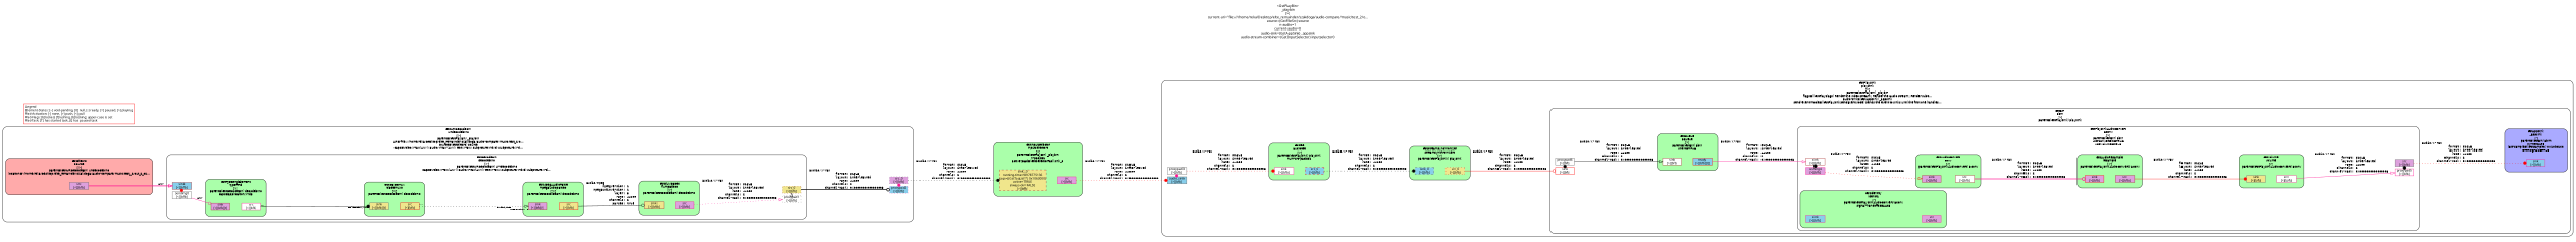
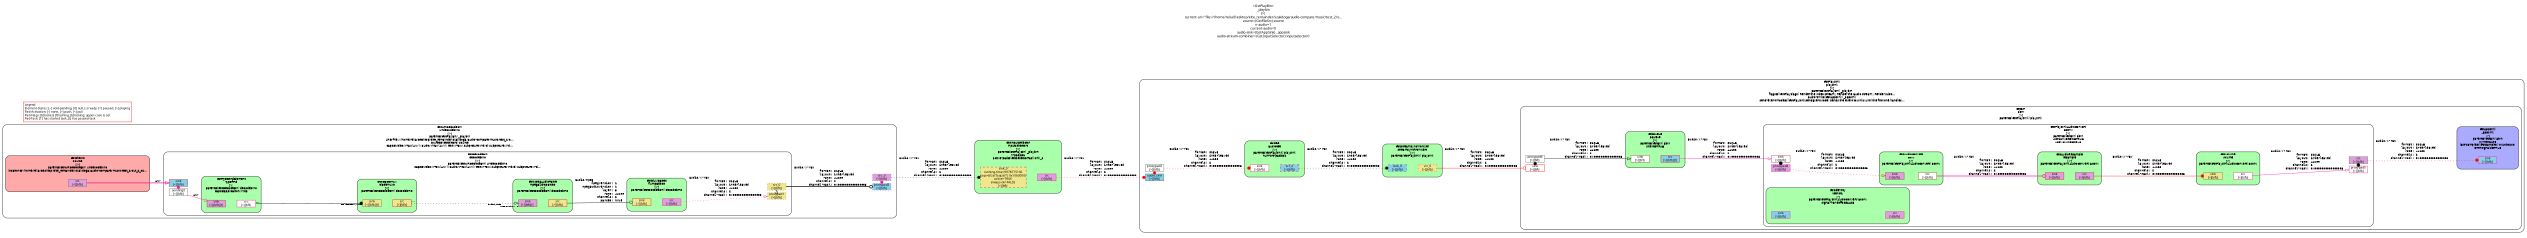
  digraph {
    fontname=sans
    fontsize=10
    label="<GstPlayBin>\n_playbin\n[>]\ncurrent-uri=\"file:///home/reka/Desktop/elte_remainder/szakdoga/audio-compare/music/test_2/o…\nsource=(GstFileSrc) source\nn-audio=1\ncurrent-audio=0\naudio-sink=(GstAppSink) _appsink\naudio-stream-combiner=(GstInputSelector) inputselector0"
    labelloc=t
    nodesep=.1
    rankdir=LR
    ranksep=.2
    node [color=brown fillcolor=white fontname=sans fontsize=9 margin="0.0,0.0" shape=box style="filled,solid"]
    edge [fontname=monospace fontsize=9 labelfontsize=6 style=invis]
    n1 [fillcolor=khaki height=0.2 label="sink_0\nrunning-time=9978775136\ntags=((GstTagList*) 0x1063000)\nactive=TRUE\nalways-ok=FALSE\n[>][bfb]" style="filled,dashed"]
    n2 [color=deeppink fillcolor=plum height=0.2 label="src\n[>][bfb]"]
    n3 [color=deeppink fillcolor=skyblue height=0.2 label="proxypad2\n[>][bfb]" style="filled,dotted"]
    n4 [color=gray40 fillcolor=plum height=0.2 label="src_0\n[>][bfb]" style="filled,dotted"]
    n5 [color=gray40 height=0.2 label="pending0\n[<][bfb]"]
    n6 [fillcolor=skyblue height=0.2 label="sink\n[<][bfb]"]
    n7 [color=gray40 fillcolor=khaki height=0.2 label="sink\n[<][bfb][t]"]
    n8 [color=red fillcolor=khaki height=0.2 label="src\n[<][bfb]"]
-   n9 [color=gray40 height=0.2 label="proxypad1\n[>][bfb]" style="filled,dotted"]
+   n9 [color=gray40 fillcolor=khaki height=0.2 label="proxypad1\n[>][bfb]" style="filled,dotted"]
    n10 [fillcolor=khaki height=0.2 label="src_0\n[>][bfb]" style="filled,dotted"]
    n11 [fillcolor=plum height=0.2 label="sink\n[<][bfb][t]"]
    n12 [color=deeppink height=0.2 label="src\n[<][bfb]"]
    n13 [fillcolor=khaki height=0.2 label="sink\n[>][bfb]"]
    n14 [color=deeppink fillcolor=plum height=0.2 label="src\n[>][bfb]"]
    n15 [fillcolor=plum height=0.2 label="sink\n[<][bfb][t]"]
    n16 [color=red fillcolor=khaki height=0.2 label="src\n[>][bfb]"]
    n17 [color=gray40 fillcolor=plum height=0.2 label="src\n[<][bfb]"]
    n18 [color=gray40 fillcolor=skyblue height=0.2 label="audio_sink\n[>][bfb]"]
    n19 [color=gray40 height=0.2 label="proxypad3\n[>][bfb]"]
    n20 [color=gray40 height=0.2 label="proxypad6\n[>][bfb]"]
    n21 [color=red height=0.2 label="sink\n[>][bfb]"]
    n22 [fillcolor=plum height=0.2 label="sink\n[>][bfb]"]
    n23 [height=0.2 label="src\n[>][bfb]"]
-   n24 [color=deeppink fillcolor=plum height=0.2 label="lushing4\n[>][bfb]"]
+   n24 [color=deeppink fillcolor=plum height=0.2 label="proxypad4\n[>][bfb]"]
    n25 [height=0.2 label="sink\n[>][bfb]"]
    n26 [color=deeppink height=0.2 label="proxypad5\n[>][bfb]"]
    n27 [color=gray40 fillcolor=plum height=0.2 label="src\n[>][bfb]"]
    n28 [color=gray40 fillcolor=khaki height=0.2 label="sink\n[>][bfb]"]
    n29 [color=deeppink height=0.2 label="src\n[>][bfb]"]
    n30 [color=red fillcolor=plum height=0.2 label="sink\n[>][bfb]"]
    n31 [fillcolor=plum height=0.2 label="src\n[>][bfb]"]
    n32 [color=deeppink fillcolor=skyblue height=0.2 label="sink\n[>][bfb]"]
    n33 [color=deeppink fillcolor=plum height=0.2 label="src\n[>][bfb]"]
    n34 [height=0.2 label="sink\n[>][bfb]"]
-   n35 [color=red fillcolor=skyblue height=0.2 label="ready\n[>][bfb][t]"]
+   n35 [color=red fillcolor=skyblue height=0.2 label="src\n[>][bfb][t]"]
    n36 [color=deeppink fillcolor=skyblue height=0.2 label="sink\n[>][bfb]"]
    n37 [color=deeppink height=0.2 label="sink\n[>][bfb]"]
    n38 [color=red fillcolor=skyblue height=0.2 label="src_0\n[>][bfb]" style="filled,dashed"]
    n39 [color=gray40 fillcolor=skyblue height=0.2 label="sink_0\n[>][bfb]" style="filled,dashed"]
    n40 [color=red fillcolor=khaki height=0.2 label="src_0\n[>][bfb]" style="filled,dotted"]
    n41 [color=red label="Legend\lElement-States: [~] void-pending, [0] null, [-] ready, [=] paused, [>] playing\lPad-Activation: [-] none, [>] push, [<] pull\lPad-Flags: [b]locked, [f]lushing, [b]locking; upper-case is set\lPad-Task: [T] has started task, [t] has paused task\l" margin="0.05,0.05" style=filled]
    subgraph cluster_1 {
      color=black
      fillcolor="#aaffaa"
      fontname="Bitstream Vera Sans"
      fontsize=8
      label="GstInputSelector\ninputselector0\n[>]\nparent=(GstPlayBin) _playbin\nn-pads=1\nactive-pad=(GstSelectorPad) sink_0"
      style="filled,rounded"
      subgraph cluster_2 {
        color=black
        fillcolor="#aaffaa"
        fontname="Bitstream Vera Sans"
        fontsize=8
        label=""
        style=invis
        n1
      }
      subgraph cluster_3 {
        color=black
        fillcolor="#aaffaa"
        fontname="Bitstream Vera Sans"
        fontsize=8
        label=""
        style=invis
        n2
      }
    }
    subgraph cluster_4 {
      color=black
      fillcolor="#ffffff"
      fontname="Bitstream Vera Sans"
      fontsize=8
      label="GstURIDecodeBin\nuridecodebin0\n[>]\nparent=(GstPlayBin) _playbin\nuri=\"file:///home/reka/Desktop/elte_remainder/szakdoga/audio-compare/music/test_2/o…\nsource=(GstFileSrc) source\ncaps=video/x-raw(ANY); audio/x-raw(ANY); text/x-raw; subpicture/x-dvd; subpicture/x-d…"
      style="filled,rounded"
      subgraph cluster_5 {
        color=black
        fillcolor="#ffffff"
        fontname="Bitstream Vera Sans"
        fontsize=8
        label=""
        style=invis
        n3
        n4
      }
      subgraph cluster_6 {
        color=black
        fillcolor="#ffffff"
        fontname="Bitstream Vera Sans"
        fontsize=8
        label="GstDecodeBin\ndecodebin0\n[>]\nparent=(GstURIDecodeBin) uridecodebin0\ncaps=video/x-raw(ANY); audio/x-raw(ANY); text/x-raw; subpicture/x-dvd; subpicture/x-d…"
        style="filled,rounded"
        subgraph cluster_7 {
          color=black
          fillcolor="#ffffff"
          fontname="Bitstream Vera Sans"
          fontsize=8
          label=""
          style=invis
          n5
          n6
        }
        subgraph cluster_8 {
          color=black
          fillcolor="#aaffaa"
          fontname="Bitstream Vera Sans"
          fontsize=8
          label="GstID3Demux\nid3demux0\n[>]\nparent=(GstDecodeBin) decodebin0"
          style="filled,rounded"
          subgraph cluster_9 {
            color=black
            fillcolor="#aaffaa"
            fontname="Bitstream Vera Sans"
            fontsize=8
            label=""
            style=invis
            n7
          }
          subgraph cluster_10 {
            color=black
            fillcolor="#aaffaa"
            fontname="Bitstream Vera Sans"
            fontsize=8
            label=""
            style=invis
            n8
          }
        }
        subgraph cluster_11 {
          color=black
          fillcolor="#ffffff"
          fontname="Bitstream Vera Sans"
          fontsize=8
          label=""
          style=invis
          n9
          n10
        }
        subgraph cluster_12 {
          color=black
          fillcolor="#aaffaa"
          fontname="Bitstream Vera Sans"
          fontsize=8
          label="GstTypeFindElement\ntypefind\n[>]\nparent=(GstDecodeBin) decodebin0\ncaps=application/x-id3"
          style="filled,rounded"
          subgraph cluster_13 {
            color=black
            fillcolor="#aaffaa"
            fontname="Bitstream Vera Sans"
            fontsize=8
            label=""
            style=invis
            n11
          }
          subgraph cluster_14 {
            color=black
            fillcolor="#aaffaa"
            fontname="Bitstream Vera Sans"
            fontsize=8
            label=""
            style=invis
            n12
          }
        }
        subgraph cluster_15 {
          color=black
          fillcolor="#aaffaa"
          fontname="Bitstream Vera Sans"
          fontsize=8
          label="GstFluMp3Dec\nflump3dec0\n[>]\nparent=(GstDecodeBin) decodebin0"
          style="filled,rounded"
          subgraph cluster_16 {
            color=black
            fillcolor="#aaffaa"
            fontname="Bitstream Vera Sans"
            fontsize=8
            label=""
            style=invis
            n13
          }
          subgraph cluster_17 {
            color=black
            fillcolor="#aaffaa"
            fontname="Bitstream Vera Sans"
            fontsize=8
            label=""
            style=invis
            n14
          }
        }
        subgraph cluster_18 {
          color=black
          fillcolor="#aaffaa"
          fontname="Bitstream Vera Sans"
          fontsize=8
          label="GstMpegAudioParse\nmpegaudioparse0\n[>]\nparent=(GstDecodeBin) decodebin0"
          style="filled,rounded"
          subgraph cluster_19 {
            color=black
            fillcolor="#aaffaa"
            fontname="Bitstream Vera Sans"
            fontsize=8
            label=""
            style=invis
            n15
          }
          subgraph cluster_20 {
            color=black
            fillcolor="#aaffaa"
            fontname="Bitstream Vera Sans"
            fontsize=8
            label=""
            style=invis
            n16
          }
        }
      }
      subgraph cluster_21 {
        color=black
        fillcolor="#ffaaaa"
        fontname="Bitstream Vera Sans"
        fontsize=8
        label="GstFileSrc\nsource\n[>]\nparent=(GstURIDecodeBin) uridecodebin0\nlocation=\"/home/reka/Desktop/elte_remainder/szakdoga/audio-compare/music/test_2/out_2_02…"
        style="filled,rounded"
        subgraph cluster_22 {
          color=black
          fillcolor="#ffaaaa"
          fontname="Bitstream Vera Sans"
          fontsize=8
          label=""
          style=invis
          n17
        }
      }
    }
    subgraph cluster_23 {
      color=black
      fillcolor="#ffffff"
      fontname="Bitstream Vera Sans"
      fontsize=8
      label="GstPlaySink\nplaysink\n[>]\nparent=(GstPlayBin) _playbin\nflags=((GstPlayFlags) Render the video stream | Render the audio stream | Render subti…\naudio-sink=(GstAppSink) _appsink\nsend-event-mode=((GstPlaySinkSendEventMode) Sends the event to sinks until the first one handles…"
      style="filled,rounded"
      subgraph cluster_24 {
        color=black
        fillcolor="#ffffff"
        fontname="Bitstream Vera Sans"
        fontsize=8
        label=""
        style=invis
        n18
        n19
      }
      subgraph cluster_25 {
        color=black
        fillcolor="#ffffff"
        fontname="Bitstream Vera Sans"
        fontsize=8
        label="GstBin\nabin\n[>]\nparent=(GstPlaySink) playsink"
        style="filled,rounded"
        subgraph cluster_26 {
          color=black
          fillcolor="#ffffff"
          fontname="Bitstream Vera Sans"
          fontsize=8
          label=""
          style=invis
          n20
          n21
        }
        subgraph cluster_27 {
          color=black
          fillcolor="#ffffff"
          fontname="Bitstream Vera Sans"
          fontsize=8
          label="GstPlaySinkAudioConvert\naconv\n[>]\nparent=(GstBin) abin\nuse-converters=TRUE\nuse-volume=TRUE"
          style="filled,rounded"
          subgraph cluster_28 {
            color=black
            fillcolor="#aaffaa"
            fontname="Bitstream Vera Sans"
            fontsize=8
            label="GstAudioConvert\nconv\n[>]\nparent=(GstPlaySinkAudioConvert) aconv"
            style="filled,rounded"
            subgraph cluster_29 {
              color=black
              fillcolor="#aaffaa"
              fontname="Bitstream Vera Sans"
              fontsize=8
              label=""
              style=invis
              n22
            }
            subgraph cluster_30 {
              color=black
              fillcolor="#aaffaa"
              fontname="Bitstream Vera Sans"
              fontsize=8
              label=""
              style=invis
              n23
            }
          }
          subgraph cluster_31 {
            color=black
            fillcolor="#ffffff"
            fontname="Bitstream Vera Sans"
            fontsize=8
            label=""
            style=invis
            n24
            n25
          }
          subgraph cluster_32 {
            color=black
            fillcolor="#ffffff"
            fontname="Bitstream Vera Sans"
            fontsize=8
            label=""
            style=invis
            n26
            n27
          }
          subgraph cluster_33 {
            color=black
            fillcolor="#aaffaa"
            fontname="Bitstream Vera Sans"
            fontsize=8
            label="GstVolume\nvolume\n[>]\nparent=(GstPlaySinkAudioConvert) aconv"
            style="filled,rounded"
            subgraph cluster_34 {
              color=black
              fillcolor="#aaffaa"
              fontname="Bitstream Vera Sans"
              fontsize=8
              label=""
              style=invis
              n28
            }
            subgraph cluster_35 {
              color=black
              fillcolor="#aaffaa"
              fontname="Bitstream Vera Sans"
              fontsize=8
              label=""
              style=invis
              n29
            }
          }
          subgraph cluster_36 {
            color=black
            fillcolor="#aaffaa"
            fontname="Bitstream Vera Sans"
            fontsize=8
            label="GstAudioResample\nresample\n[>]\nparent=(GstPlaySinkAudioConvert) aconv"
            style="filled,rounded"
            subgraph cluster_37 {
              color=black
              fillcolor="#aaffaa"
              fontname="Bitstream Vera Sans"
              fontsize=8
              label=""
              style=invis
              n30
            }
            subgraph cluster_38 {
              color=black
              fillcolor="#aaffaa"
              fontname="Bitstream Vera Sans"
              fontsize=8
              label=""
              style=invis
              n31
            }
          }
          subgraph cluster_39 {
            color=black
            fillcolor="#aaffaa"
            fontname="Bitstream Vera Sans"
            fontsize=8
            label="GstIdentity\nidentity\n[>]\nparent=(GstPlaySinkAudioConvert) aconv\nsignal-handoffs=FALSE"
            style="filled,rounded"
            subgraph cluster_40 {
              color=black
              fillcolor="#aaffaa"
              fontname="Bitstream Vera Sans"
              fontsize=8
              label=""
              style=invis
              n32
            }
            subgraph cluster_41 {
              color=black
              fillcolor="#aaffaa"
              fontname="Bitstream Vera Sans"
              fontsize=8
              label=""
              style=invis
              n33
            }
          }
        }
        subgraph cluster_42 {
          color=black
          fillcolor="#aaffaa"
          fontname="Bitstream Vera Sans"
          fontsize=8
          label="GstQueue\naqueue\n[>]\nparent=(GstBin) abin\nsilent=TRUE"
          style="filled,rounded"
          subgraph cluster_43 {
            color=black
            fillcolor="#aaffaa"
            fontname="Bitstream Vera Sans"
            fontsize=8
            label=""
            style=invis
            n34
          }
          subgraph cluster_44 {
            color=black
            fillcolor="#aaffaa"
            fontname="Bitstream Vera Sans"
            fontsize=8
            label=""
            style=invis
            n35
          }
        }
        subgraph cluster_45 {
          color=black
          fillcolor="#aaaaff"
          fontname="Bitstream Vera Sans"
          fontsize=8
          label="GstAppSink\n_appsink\n[>]\nparent=(GstBin) abin\nsync=FALSE\nlast-sample=((GstSample*) 0x10bc1c0)\nemit-signals=TRUE"
          style="filled,rounded"
          subgraph cluster_46 {
            color=black
            fillcolor="#aaaaff"
            fontname="Bitstream Vera Sans"
            fontsize=8
            label=""
            style=invis
            n36
          }
        }
      }
      subgraph cluster_47 {
        color=black
        fillcolor="#aaffaa"
        fontname="Bitstream Vera Sans"
        fontsize=8
        label="GstTee\naudiotee\n[>]\nparent=(GstPlaySink) playsink\nnum-src-pads=1"
        style="filled,rounded"
        subgraph cluster_48 {
          color=black
          fillcolor="#aaffaa"
          fontname="Bitstream Vera Sans"
          fontsize=8
          label=""
          style=invis
          n37
        }
        subgraph cluster_49 {
          color=black
          fillcolor="#aaffaa"
          fontname="Bitstream Vera Sans"
          fontsize=8
          label=""
          style=invis
          n38
        }
      }
      subgraph cluster_50 {
        color=black
        fillcolor="#aaffaa"
        fontname="Bitstream Vera Sans"
        fontsize=8
        label="GstStreamSynchronizer\nstreamsynchronizer0\n[>]\nparent=(GstPlaySink) playsink"
        style="filled,rounded"
        subgraph cluster_51 {
          color=black
          fillcolor="#aaffaa"
          fontname="Bitstream Vera Sans"
          fontsize=8
          label=""
          style=invis
          n39
        }
        subgraph cluster_52 {
          color=black
          fillcolor="#aaffaa"
          fontname="Bitstream Vera Sans"
          fontsize=8
          label=""
          style=invis
          n40
        }
      }
    }
    n1 -> n2
    n2 -> n18 [arrowhead=dot color=red label="audio/x-raw\l              format: S16LE\l              layout: interleaved\l                rate: 44100\l            channels: 2\l        channel-mask: 0x0000000000000003\l" style=dotted]
    n3 -> n4 [arrowhead=dot color=deeppink minlen=0 style=dotted]
    n4 -> n1 [arrowhead=dot color=black label="audio/x-raw\l              format: S16LE\l              layout: interleaved\l                rate: 44100\l            channels: 2\l        channel-mask: 0x0000000000000003\l" style=dotted]
    n5 -> n11 [arrowhead=odot color=deeppink label=ANY style=solid]
-   n6 -> n5 [arrowhead=dot color=red minlen=0 style=solid]
+   n6 -> n5 [arrowhead=dot color=deeppink minlen=0 style=solid]
    n6 -> n10
    n7 -> n8
    n8 -> n15 [arrowhead=onormal color=black headlabel="audio/mpeg\l         mpegversion: 1\l" label="                                                  " labelangle=0 labeldistance=10 style=dotted taillabel=ANY]
    n9 -> n10 [arrowhead=onormal color=black minlen=0 style=dotted]
    n10 -> n3 [arrowhead=odot color=black label="audio/x-raw\l              format: S16LE\l              layout: interleaved\l                rate: 44100\l            channels: 2\l        channel-mask: 0x0000000000000003\l" style=bold]
    n11 -> n12
    n12 -> n7 [arrowhead=dot color=black headlabel="application/x-id3\l" label="                                                  " labelangle=0 labeldistance=10 style=solid taillabel=ANY]
    n13 -> n14
    n14 -> n9 [arrowhead=onormal color=deeppink label="audio/x-raw\l              format: S16LE\l              layout: interleaved\l                rate: 44100\l            channels: 2\l        channel-mask: 0x0000000000000003\l" style=dotted]
    n15 -> n16
    n16 -> n13 [arrowhead=odot color=black label="audio/mpeg\l         mpegversion: 1\l    mpegaudioversion: 1\l               layer: 3\l                rate: 44100\l            channels: 2\l              parsed: true\l" style=solid]
    n17 -> n6 [arrowhead=onormal color=deeppink label=ANY style=bold]
-   n18 -> n19 [arrowhead=dot color=deeppink minlen=0 style=dotted]
+   n18 -> n19 [arrowhead=dot color=red minlen=0 style=dotted]
    n19 -> n37 [arrowhead=dot color=red label="audio/x-raw\l              format: S16LE\l              layout: interleaved\l                rate: 44100\l            channels: 2\l        channel-mask: 0x0000000000000003\l" style=dotted]
    n20 -> n34 [arrowhead=onormal color=black label="audio/x-raw\l              format: S16LE\l              layout: interleaved\l                rate: 44100\l            channels: 2\l        channel-mask: 0x0000000000000003\l" style=solid]
    n21 -> n20 [arrowhead=dot color=black minlen=0 style=solid]
    n22 -> n23
    n23 -> n30 [arrowhead=odot color=deeppink label="audio/x-raw\l              format: S16LE\l              layout: interleaved\l                rate: 44100\l            channels: 2\l        channel-mask: 0x0000000000000003\l" style=bold]
    n24 -> n22 [arrowhead=onormal color=red label="audio/x-raw\l              format: S16LE\l              layout: interleaved\l                rate: 44100\l            channels: 2\l        channel-mask: 0x0000000000000003\l" style=dotted]
    n25 -> n24 [arrowhead=dot color=black minlen=0 style=bold]
    n25 -> n27
    n26 -> n27 [arrowhead=dot color=black minlen=0 style=bold]
    n27 -> n36 [arrowhead=dot color=red label="audio/x-raw\l              format: S16LE\l              layout: interleaved\l                rate: 44100\l            channels: 2\l        channel-mask: 0x0000000000000003\l" style=dotted]
    n28 -> n29
    n29 -> n26 [arrowhead=onormal color=deeppink label="audio/x-raw\l              format: S16LE\l              layout: interleaved\l                rate: 44100\l            channels: 2\l        channel-mask: 0x0000000000000003\l" style=solid]
    n30 -> n31
    n31 -> n28 [arrowhead=dot color=red label="audio/x-raw\l              format: S16LE\l              layout: interleaved\l                rate: 44100\l            channels: 2\l        channel-mask: 0x0000000000000003\l" style=solid]
    n32 -> n33
    n34 -> n35
    n35 -> n25 [arrowhead=onormal color=deeppink label="audio/x-raw\l              format: S16LE\l              layout: interleaved\l                rate: 44100\l            channels: 2\l        channel-mask: 0x0000000000000003\l" style=solid]
    n37 -> n38
    n38 -> n39 [arrowhead=dot color=black label="audio/x-raw\l              format: S16LE\l              layout: interleaved\l                rate: 44100\l            channels: 2\l        channel-mask: 0x0000000000000003\l" style=dotted]
    n39 -> n40
    n40 -> n21 [arrowhead=odot color=red label="audio/x-raw\l              format: S16LE\l              layout: interleaved\l                rate: 44100\l            channels: 2\l        channel-mask: 0x0000000000000003\l" style=solid]
  }
